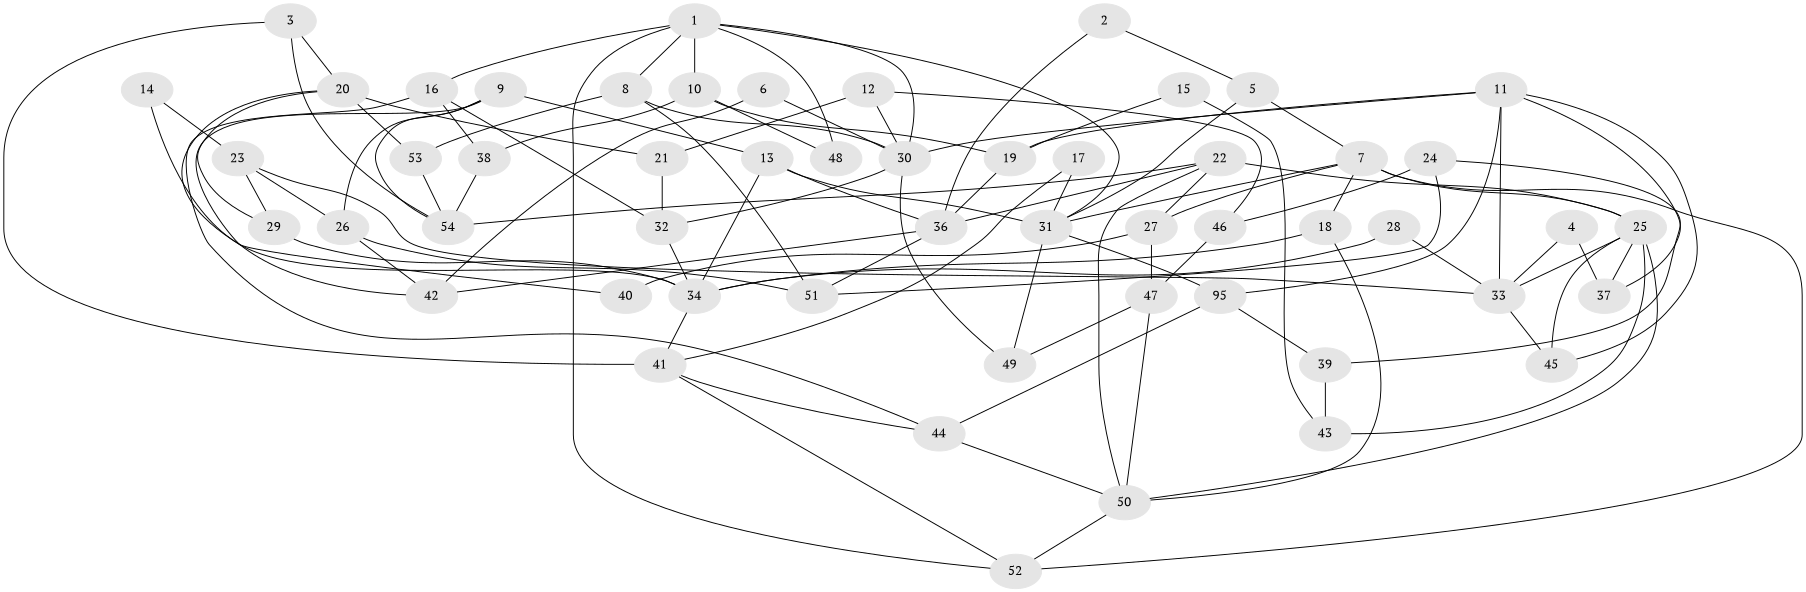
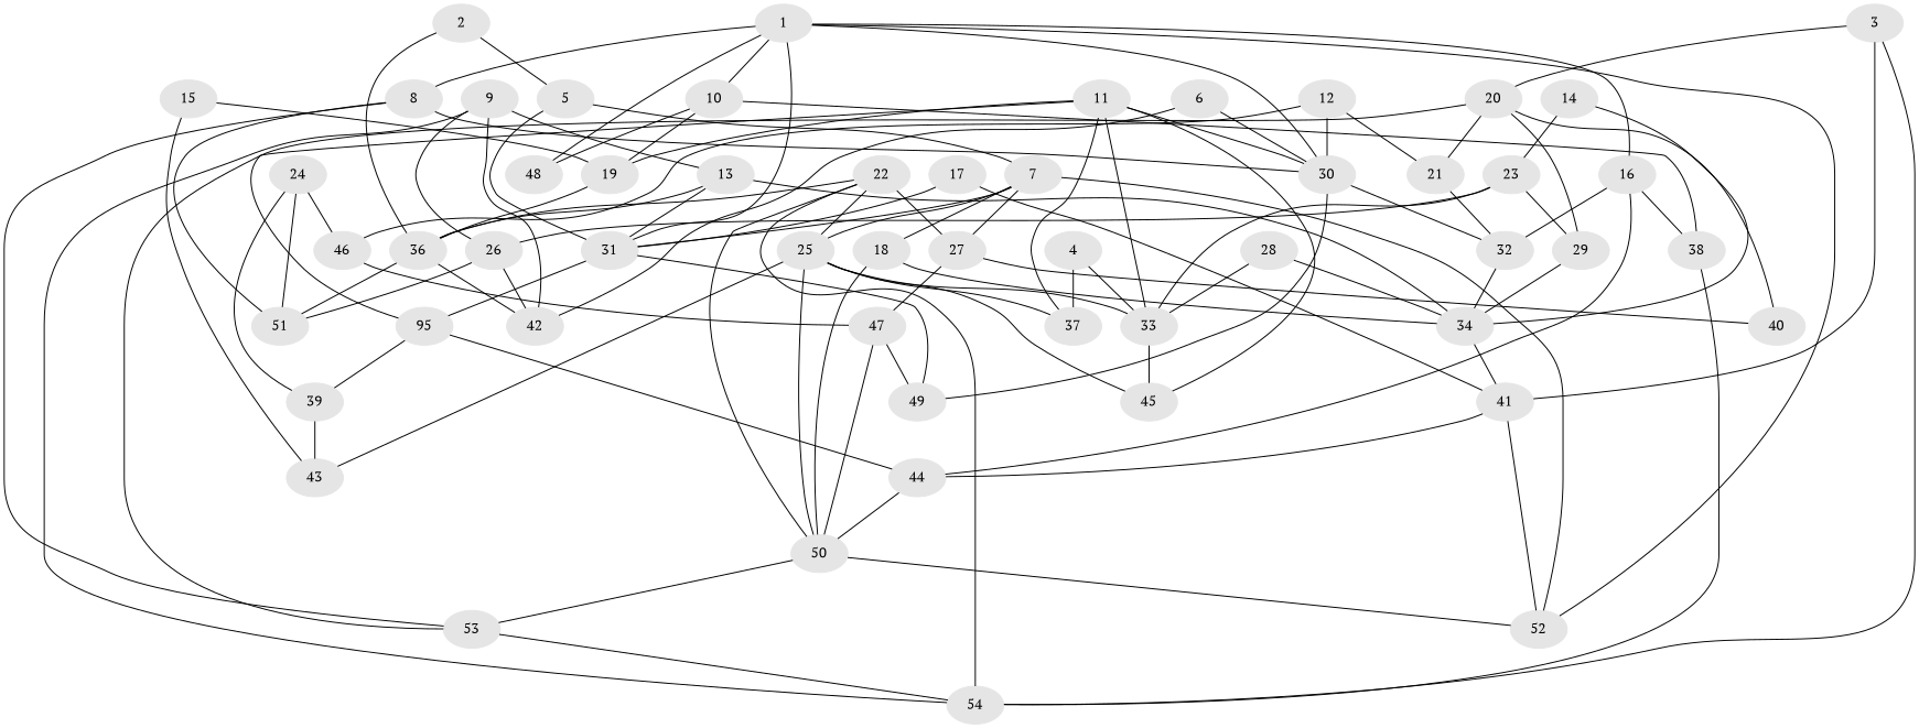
  graph {
    fontname="PT Serif"
    node [color=gray90 fontname="PT Serif" style=filled]
    edge [fontname="PT Serif"]
    1
    8
    10
    16
    30
    31
    48
    52
    51
    53
    19
    38
    32
    44
    49
    n16 [label=95]
    2
    5
    36
    7
    42
    3
    20
    41
    54
    21
    29
    40
    4
    33
    37
    24
    46
    39
    45
    18
    25
    27
    6
    34
    50
    43
    47
    9
    13
    26
    11
    12
    14
    23
    15
    17
    22
    28
    1 -- 8
    1 -- 10
    1 -- 16
    1 -- 30
    1 -- 31
    1 -- 48
    1 -- 52
    8 -- 30
    8 -- 51
    8 -- 53
    10 -- 48
    10 -- 19
    10 -- 38
    16 -- 38
    16 -- 32
    16 -- 44
    30 -- 32
    30 -- 49
    31 -- 49
    31 -- n16
    53 -- 54
    19 -- 36
    38 -- 54
    32 -- 34
    44 -- 50
    n16 -- 44
    n16 -- 39
    2 -- 5
    2 -- 36
    5 -- 31
    5 -- 7
    36 -- 51
    36 -- 42
    7 -- 31
    7 -- 52
    7 -- 18
    7 -- 25
    7 -- 27
    3 -- 20
    3 -- 41
    3 -- 54
    20 -- 53
    20 -- 21
    20 -- 29
    20 -- 40
    41 -- 52
    41 -- 44
    21 -- 32
    29 -- 34
    4 -- 33
    4 -- 37
    33 -- 45
    24 -- 51
    24 -- 46
    24 -- 39
    46 -- 47
    39 -- 43
    18 -- 34
    18 -- 50
    25 -- 33
    25 -- 37
    25 -- 45
    25 -- 50
    25 -- 43
    27 -- 40
    27 -- 47
    6 -- 30
    6 -- 42
    34 -- 41
    50 -- 52
+   50 -- 53
    47 -- 49
    47 -- 50
    9 -- 42
    9 -- 54
    9 -- 13
    9 -- 26
    13 -- 31
    13 -- 36
    13 -- 34
    26 -- 51
    26 -- 42
    11 -- 30
    11 -- 19
    11 -- n16
    11 -- 33
    11 -- 37
    11 -- 45
    12 -- 30
    12 -- 21
    12 -- 46
    14 -- 34
    14 -- 23
    23 -- 29
    23 -- 33
    23 -- 26
    15 -- 19
    15 -- 43
    17 -- 31
    17 -- 41
    22 -- 36
    22 -- 54
    22 -- 25
    22 -- 27
    22 -- 50
    28 -- 33
    28 -- 34
  }
